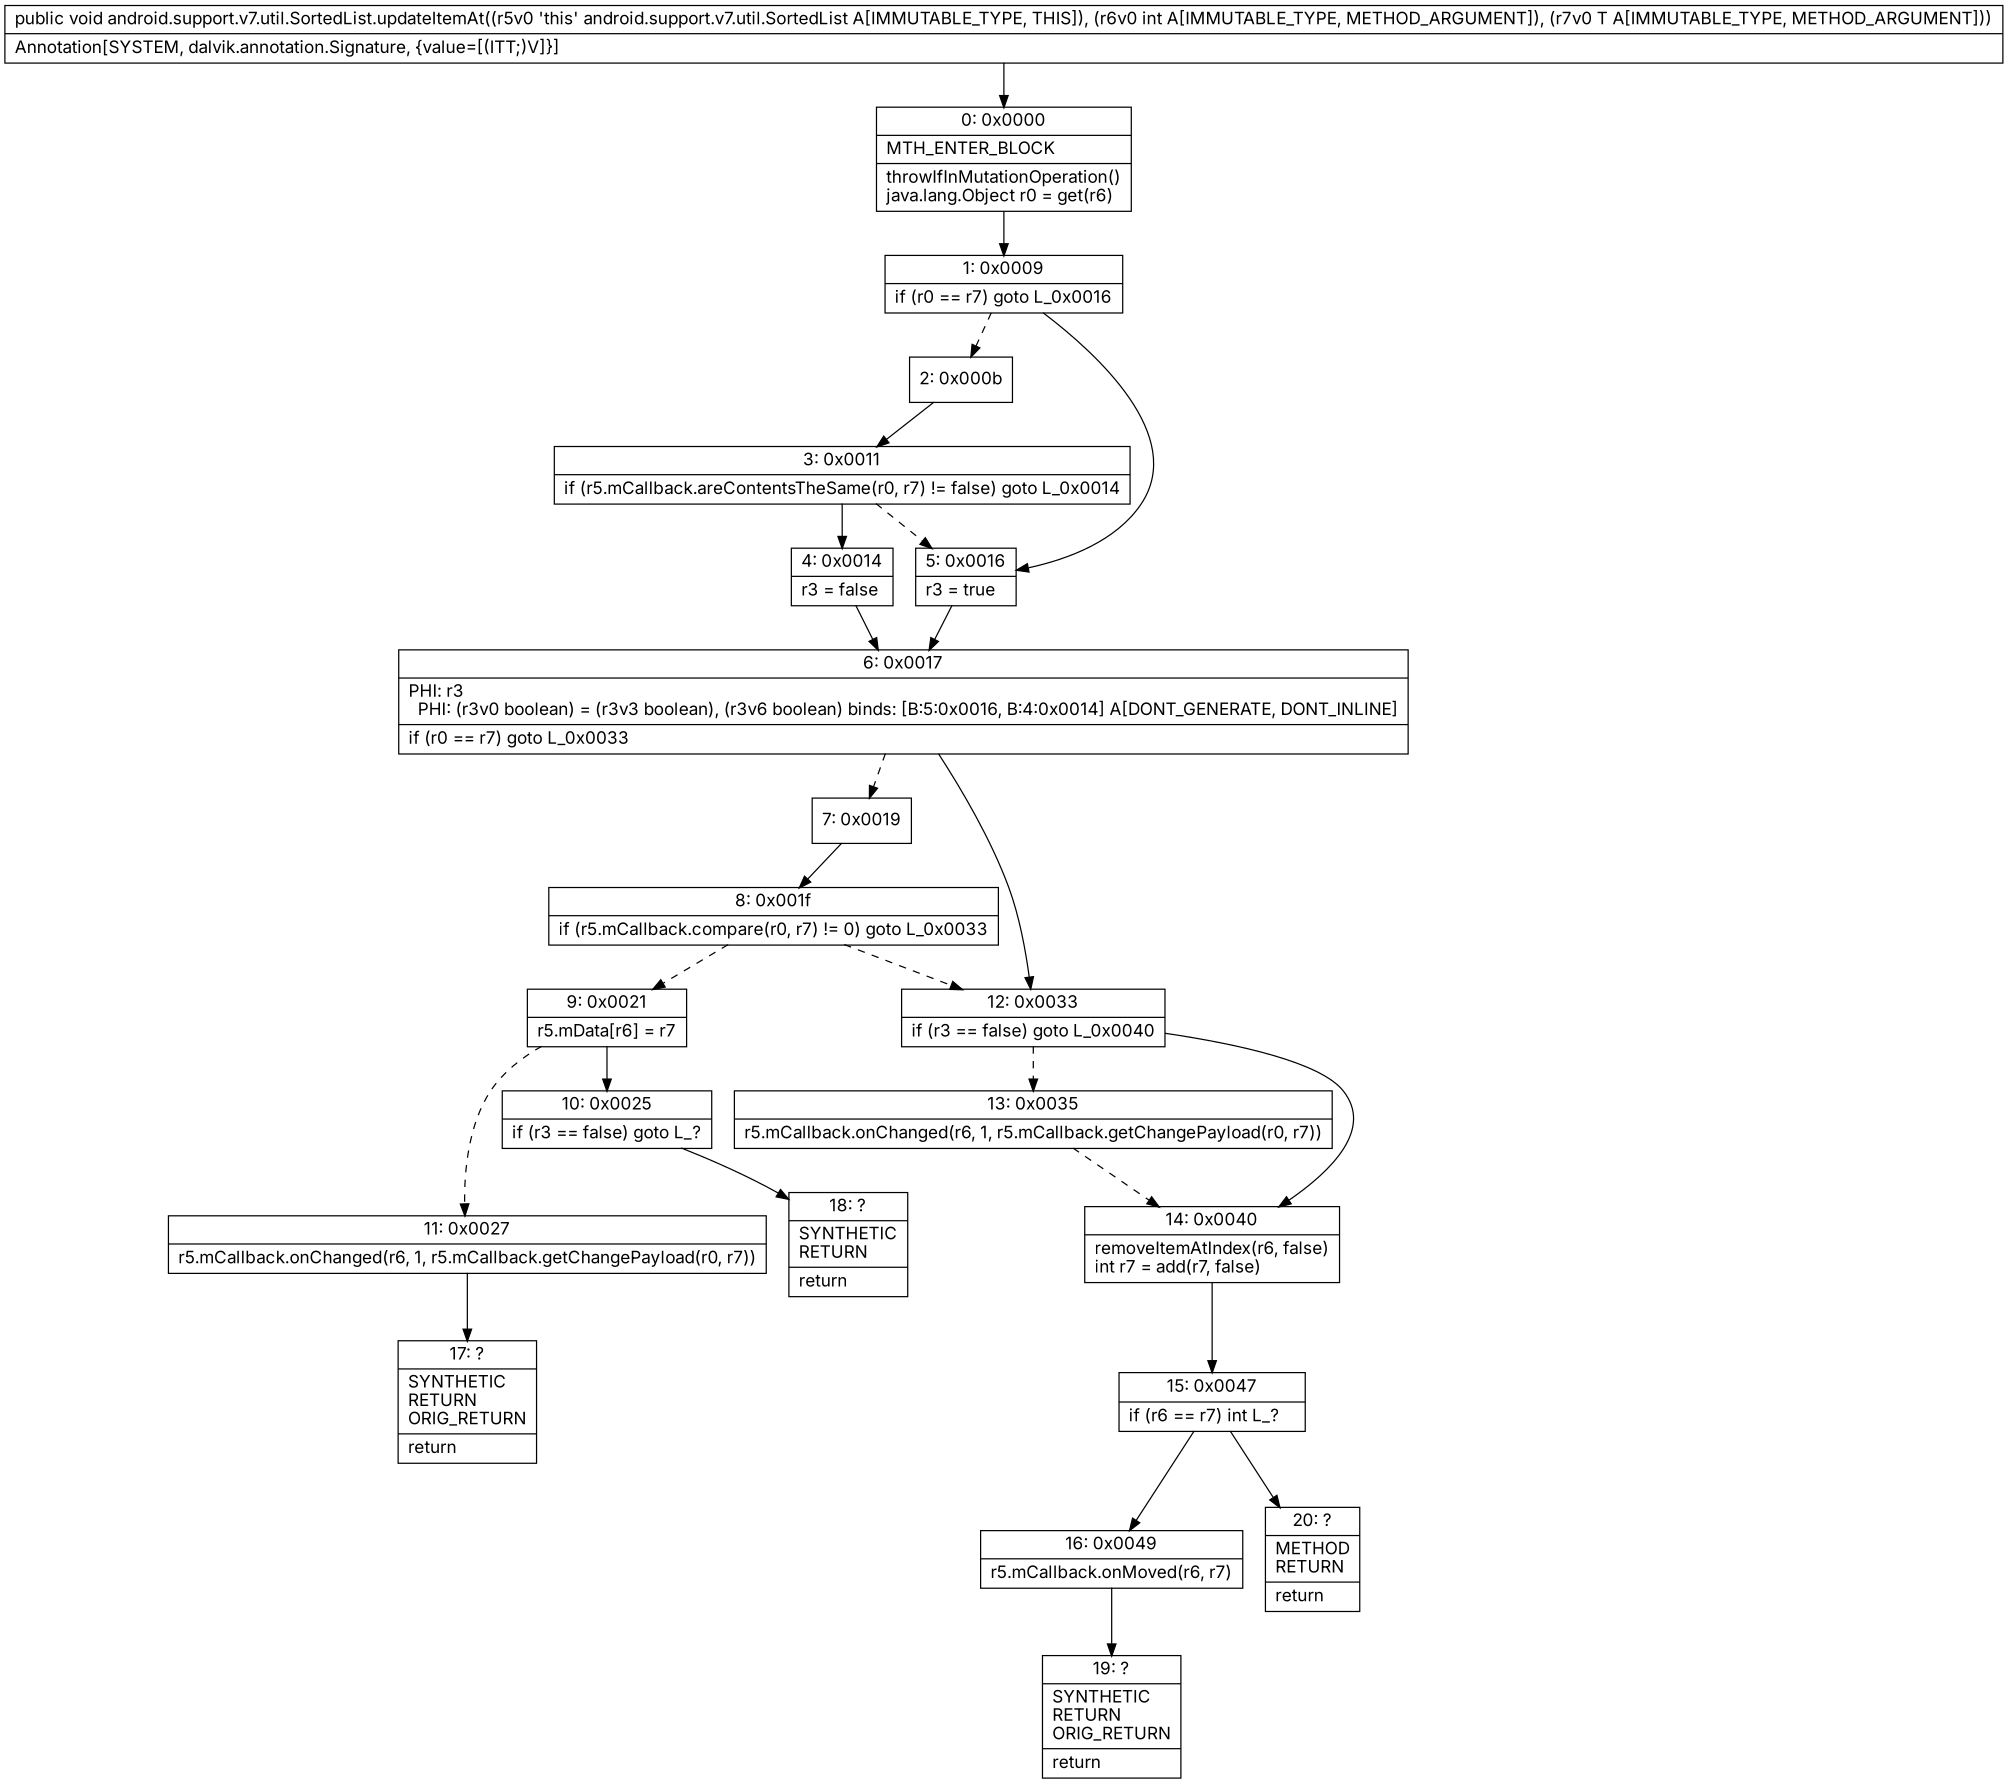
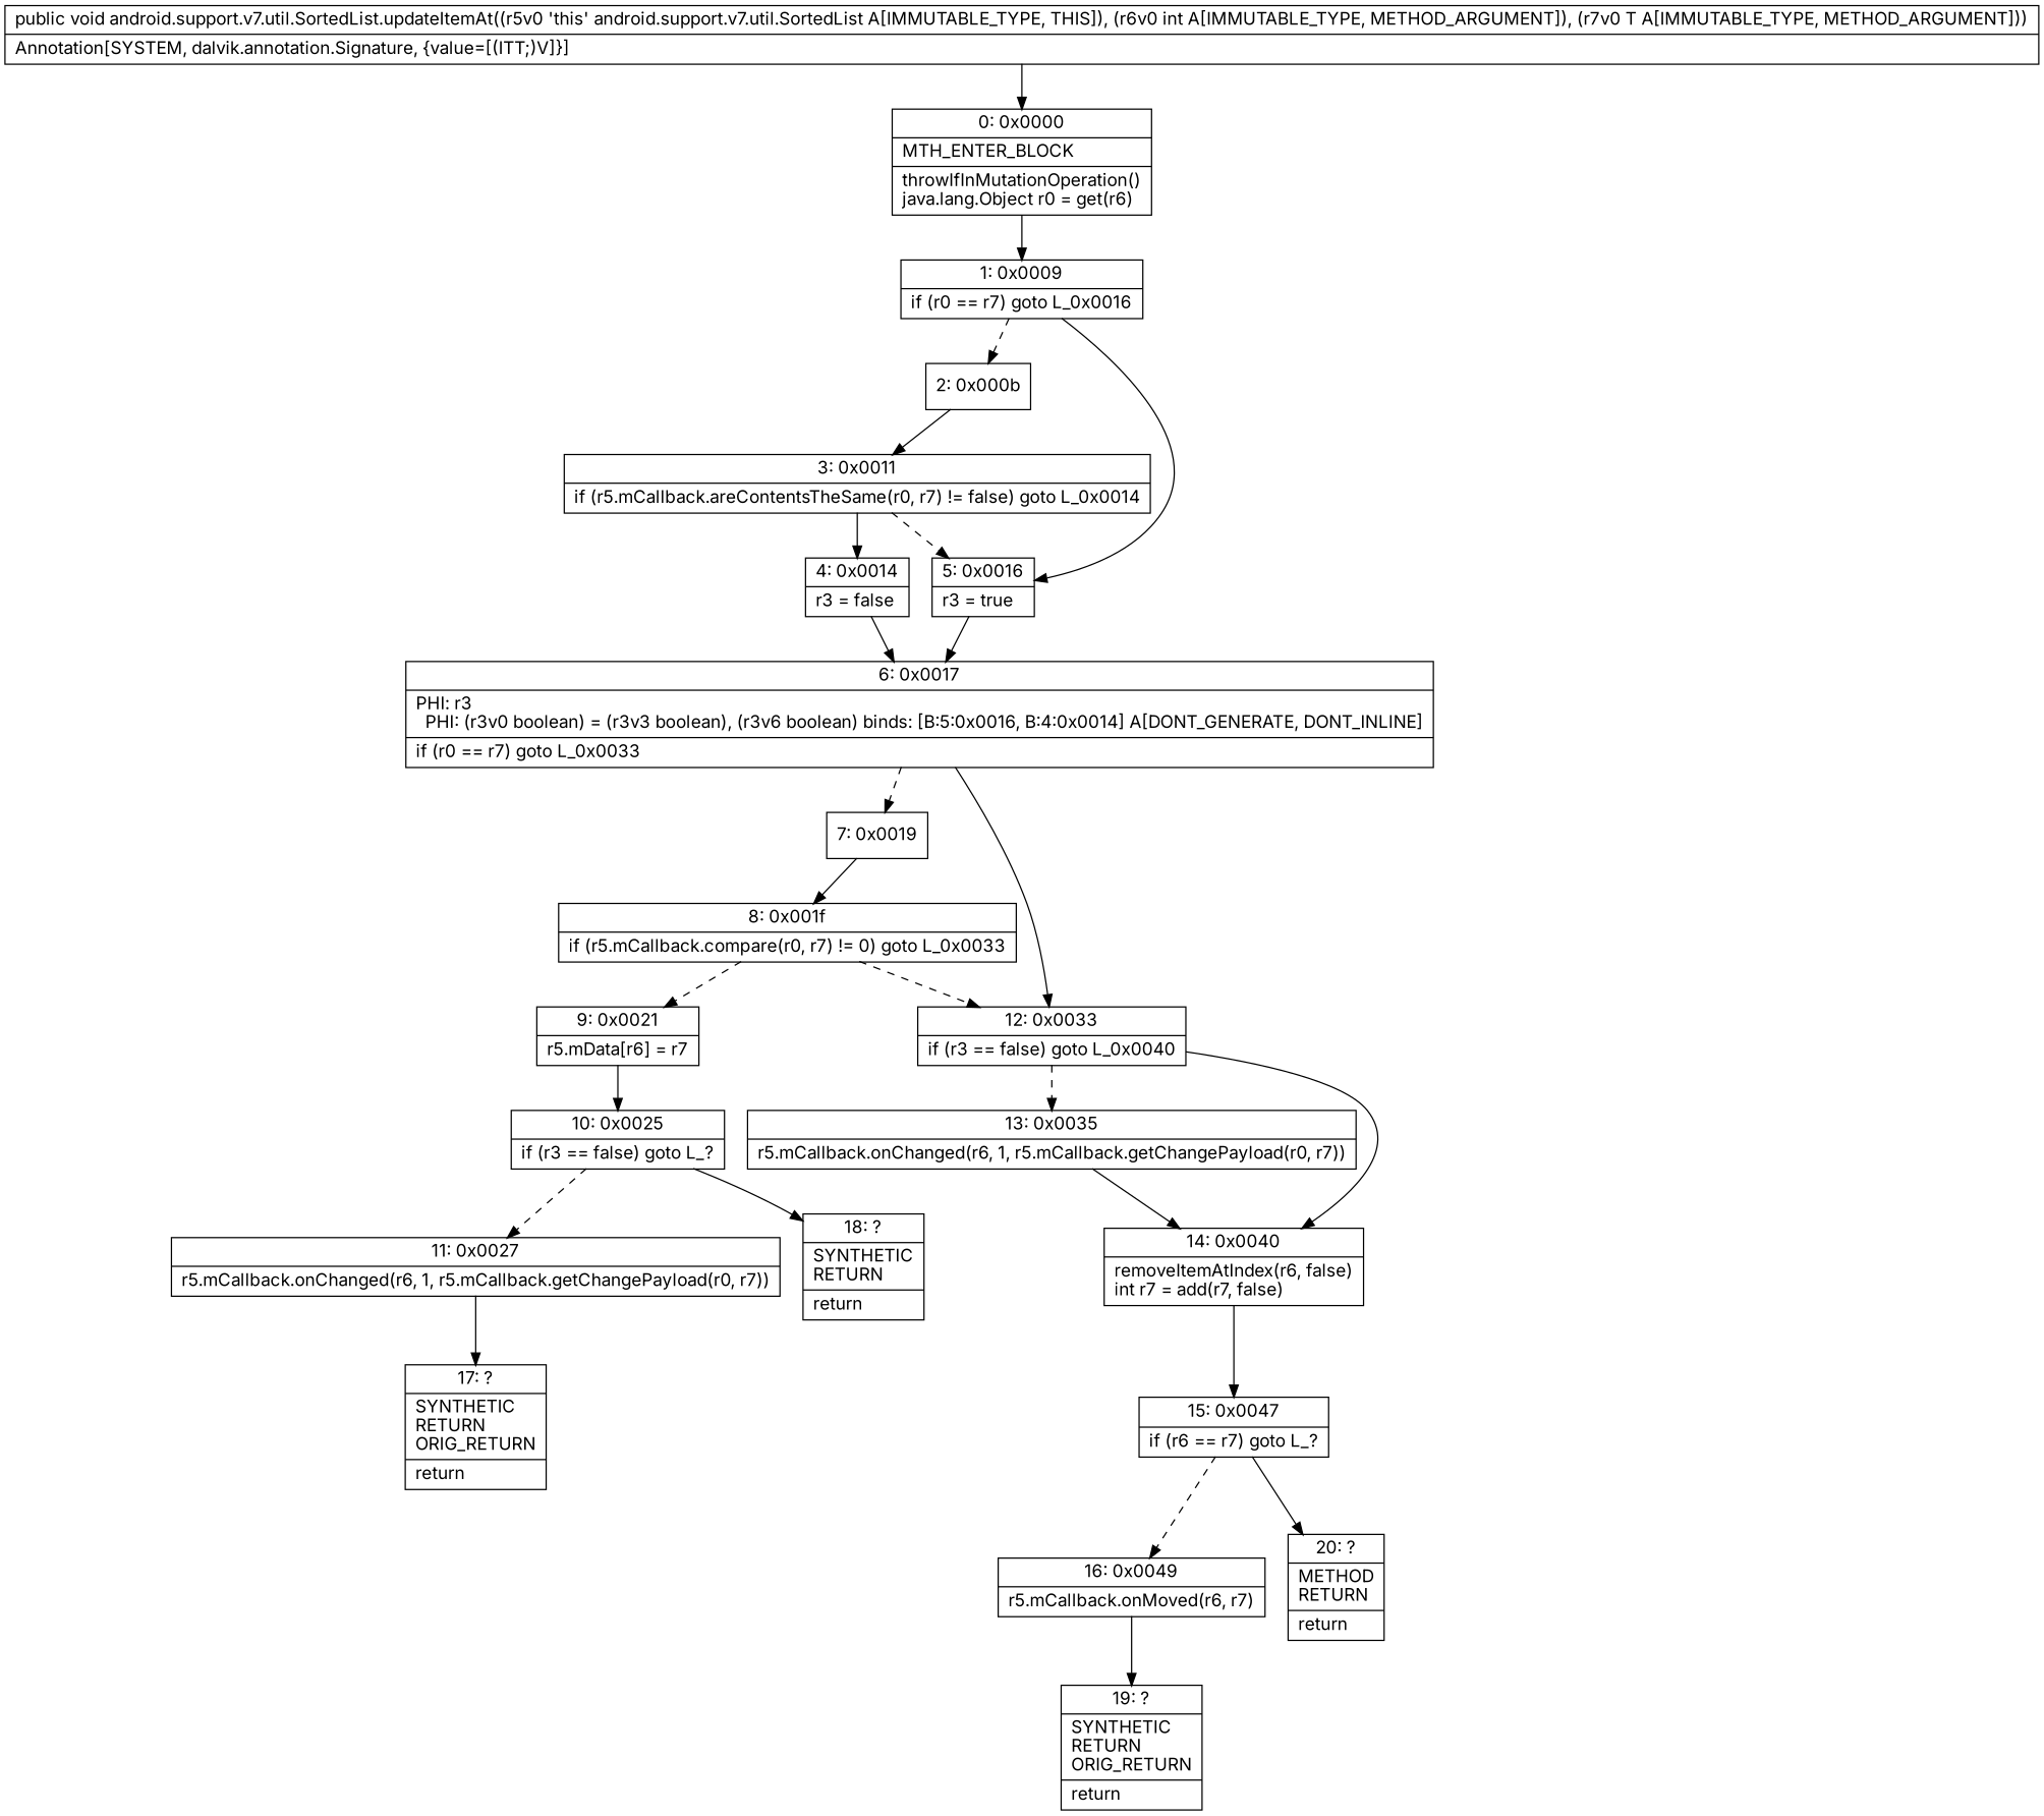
  digraph {
    fontname=Inter
    node [fontname=Inter shape=record]
    edge [fontname=Inter]
    n1 [label="{0\:\ 0x0000|MTH_ENTER_BLOCK\l|throwIfInMutationOperation()\ljava.lang.Object r0 = get(r6)\l}"]
    n2 [label="{1\:\ 0x0009|if (r0 == r7) goto L_0x0016\l}"]
    n3 [label="{2\:\ 0x000b}"]
    n4 [label="{5\:\ 0x0016|r3 = true\l}"]
    n5 [label="{3\:\ 0x0011|if (r5.mCallback.areContentsTheSame(r0, r7) != false) goto L_0x0014\l}"]
    n6 [label="{6\:\ 0x0017|PHI: r3 \l  PHI: (r3v0 boolean) = (r3v3 boolean), (r3v6 boolean) binds: [B:5:0x0016, B:4:0x0014] A[DONT_GENERATE, DONT_INLINE]\l|if (r0 == r7) goto L_0x0033\l}"]
    n7 [label="{4\:\ 0x0014|r3 = false\l}"]
    n8 [label="{7\:\ 0x0019}"]
    n9 [label="{12\:\ 0x0033|if (r3 == false) goto L_0x0040\l}"]
    n10 [label="{8\:\ 0x001f|if (r5.mCallback.compare(r0, r7) != 0) goto L_0x0033\l}"]
    n11 [label="{13\:\ 0x0035|r5.mCallback.onChanged(r6, 1, r5.mCallback.getChangePayload(r0, r7))\l}"]
    n12 [label="{14\:\ 0x0040|removeItemAtIndex(r6, false)\lint r7 = add(r7, false)\l}"]
    n13 [label="{9\:\ 0x0021|r5.mData[r6] = r7\l}"]
    n14 [label="{10\:\ 0x0025|if (r3 == false) goto L_?\l}"]
    n15 [label="{11\:\ 0x0027|r5.mCallback.onChanged(r6, 1, r5.mCallback.getChangePayload(r0, r7))\l}"]
    n16 [label="{18\:\ ?|SYNTHETIC\lRETURN\l|return\l}"]
    n17 [label="{17\:\ ?|SYNTHETIC\lRETURN\lORIG_RETURN\l|return\l}"]
-   n18 [label="{15\:\ 0x0047|if (r6 == r7) int L_?\l}"]
+   n18 [label="{15\:\ 0x0047|if (r6 == r7) goto L_?\l}"]
    n19 [label="{16\:\ 0x0049|r5.mCallback.onMoved(r6, r7)\l}"]
    n20 [label="{20\:\ ?|METHOD\lRETURN\l|return\l}"]
    n21 [label="{19\:\ ?|SYNTHETIC\lRETURN\lORIG_RETURN\l|return\l}"]
    n22 [label="{public void android.support.v7.util.SortedList.updateItemAt((r5v0 'this' android.support.v7.util.SortedList A[IMMUTABLE_TYPE, THIS]), (r6v0 int A[IMMUTABLE_TYPE, METHOD_ARGUMENT]), (r7v0 T A[IMMUTABLE_TYPE, METHOD_ARGUMENT]))  | Annotation[SYSTEM, dalvik.annotation.Signature, \{value=[(ITT;)V]\}]\l}"]
    n1 -> n2
    n2 -> n3 [style=dashed]
    n2 -> n4
    n3 -> n5
    n4 -> n6
    n5 -> n4 [style=dashed]
    n5 -> n7
    n6 -> n8 [style=dashed]
    n6 -> n9
    n7 -> n6
    n8 -> n10
    n9 -> n11 [style=dashed]
    n9 -> n12
    n10 -> n9 [style=dashed]
    n10 -> n13 [style=dashed]
-   n11 -> n12 [style=dashed]
+   n11 -> n12
    n12 -> n18
    n13 -> n14
-   n13 -> n15 [style=dashed]
+   n14 -> n15 [style=dashed]
    n14 -> n16
    n15 -> n17
-   n18 -> n19 [style=solid]
+   n18 -> n19 [style=dashed]
    n18 -> n20
    n19 -> n21
    n22 -> n1
  }
